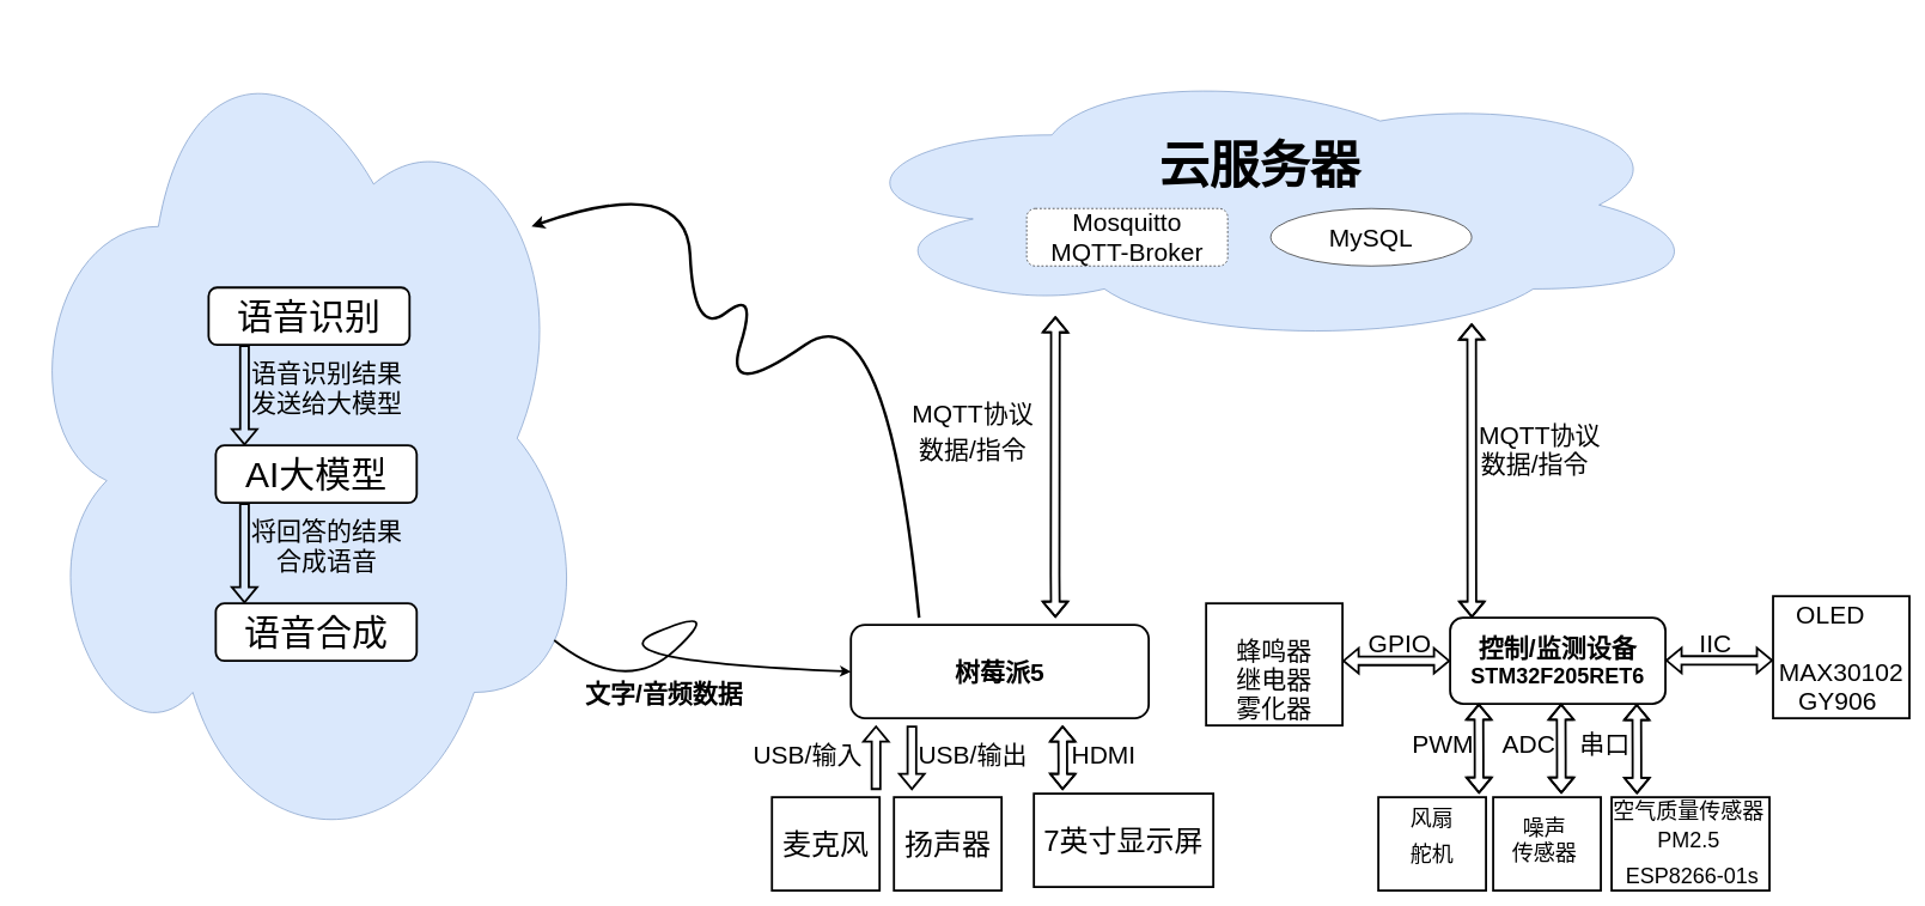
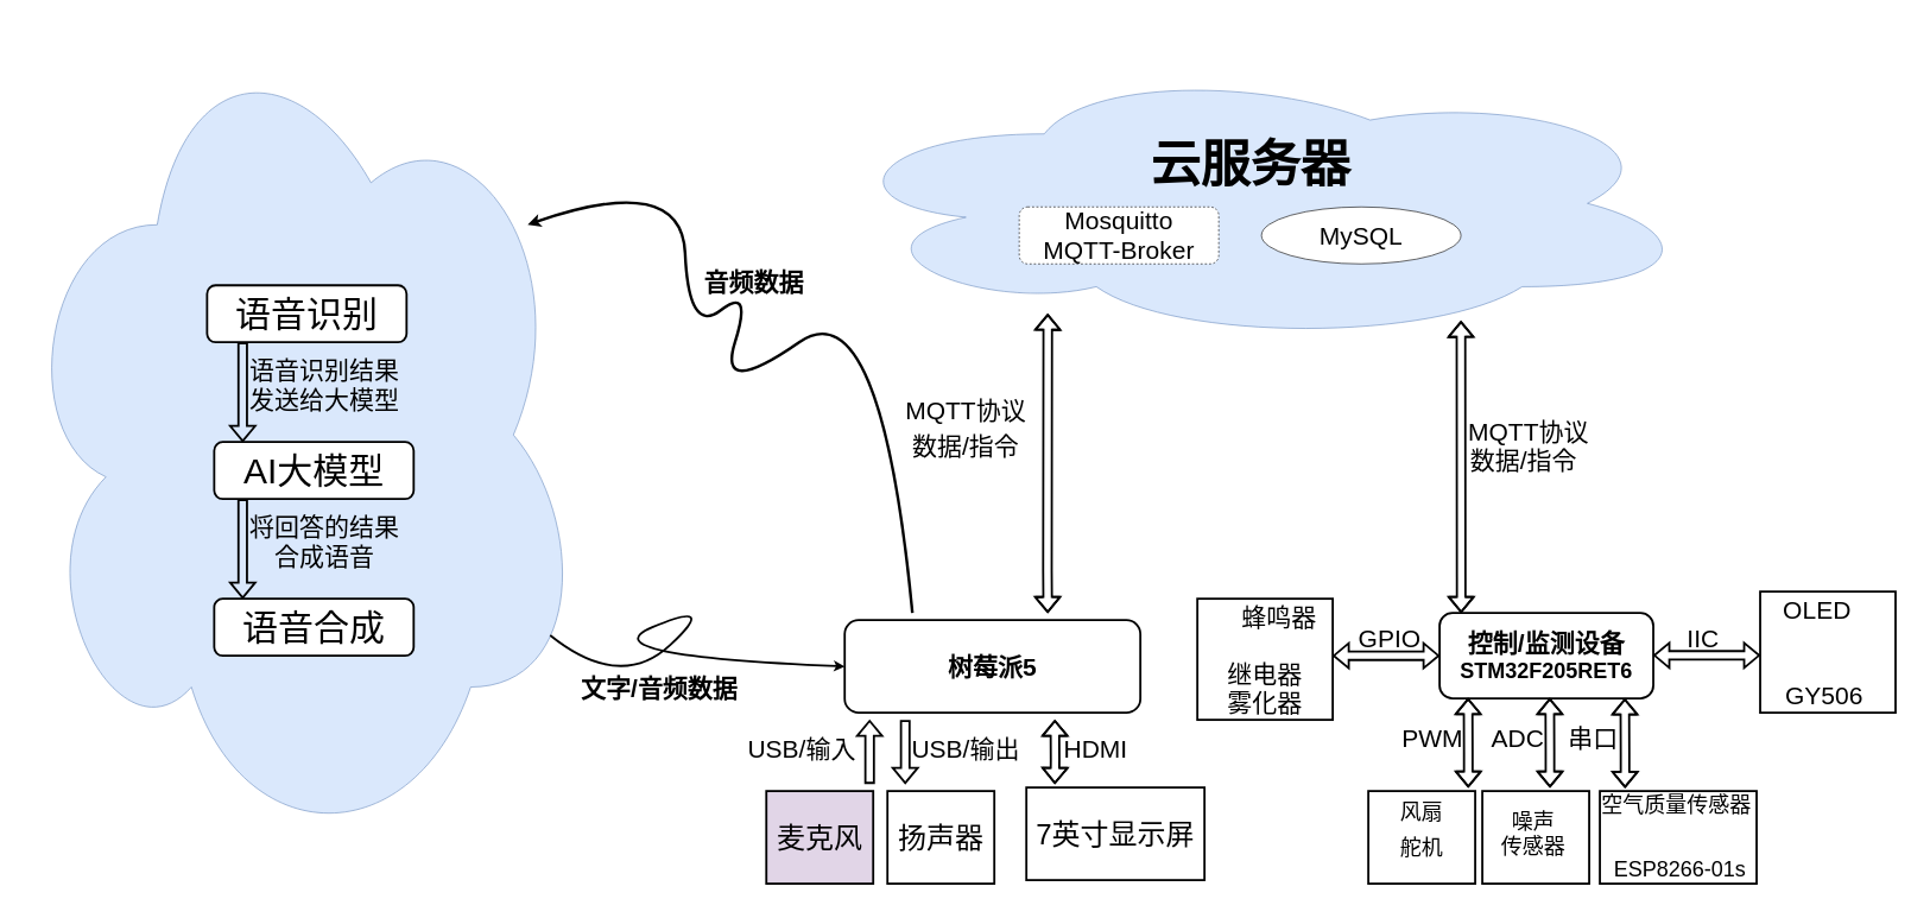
  <mxCell id="0" />
  <mxCell id="1" parent="0" />
  <mxCell id="2" value="&lt;font style=&quot;&quot;&gt;&lt;b&gt;&lt;span style=&quot;font-size: 35px;&quot;&gt;控制/监测设备&lt;/span&gt;&lt;br&gt;&lt;font style=&quot;font-size: 30px;&quot;&gt;STM32F205RET6&lt;/font&gt;&lt;/b&gt;&lt;/font&gt;" style="rounded=1;whiteSpace=wrap;html=1;strokeWidth=3;" vertex="1" parent="1"><mxGeometry x="2020" y="860" width="300" height="120" as="geometry" /></mxCell>
  <mxCell id="3" value="" style="shape=flexArrow;endArrow=classic;startArrow=classic;html=1;rounded=0;strokeWidth=3;" edge="1" parent="1"><mxGeometry width="100" height="100" relative="1" as="geometry"><mxPoint x="2320" y="919.5" as="sourcePoint" /><mxPoint x="2470" y="919.5" as="targetPoint" /></mxGeometry></mxCell>
  <mxCell id="4" value="" style="rounded=0;whiteSpace=wrap;html=1;strokeWidth=3;" vertex="1" parent="1"><mxGeometry x="2470" y="830" width="190" height="170" as="geometry" /></mxCell>
  <mxCell id="5" value="&lt;font style=&quot;font-size: 35px;&quot;&gt;IIC&lt;/font&gt;" style="text;html=1;align=center;verticalAlign=middle;whiteSpace=wrap;rounded=0;" vertex="1" parent="1"><mxGeometry x="2360" y="880" width="60" height="30" as="geometry" /></mxCell>
  <mxCell id="6" value="&lt;font style=&quot;font-size: 35px;&quot;&gt;OLED&lt;/font&gt;" style="text;html=1;align=center;verticalAlign=middle;whiteSpace=wrap;rounded=0;" vertex="1" parent="1"><mxGeometry x="2485" y="840" width="130" height="30" as="geometry" /></mxCell>
  <mxCell id="7" value="" style="shape=flexArrow;endArrow=classic;startArrow=classic;html=1;rounded=0;strokeWidth=3;entryX=0.745;entryY=1.037;entryDx=0;entryDy=0;entryPerimeter=0;" edge="1" parent="1"><mxGeometry width="100" height="100" relative="1" as="geometry"><mxPoint x="2280.3" y="1105.56" as="sourcePoint" /><mxPoint x="2280" y="980" as="targetPoint" /><Array as="points"><mxPoint x="2280.3" y="1055.56" /></Array></mxGeometry></mxCell>
  <mxCell id="8" value="&lt;span style=&quot;font-size: 35px;&quot;&gt;串口&lt;/span&gt;" style="text;html=1;align=center;verticalAlign=middle;whiteSpace=wrap;rounded=0;" vertex="1" parent="1"><mxGeometry x="2196.25" y="1020" width="80" height="30" as="geometry" /></mxCell>
  <mxCell id="9" value="" style="rounded=0;whiteSpace=wrap;html=1;strokeWidth=3;" vertex="1" parent="1"><mxGeometry x="2245" y="1110" width="220" height="130" as="geometry" /></mxCell>
  <mxCell id="10" value="&lt;font style=&quot;font-size: 30px;&quot;&gt;空气质量传感器&lt;/font&gt;" style="text;html=1;align=center;verticalAlign=middle;whiteSpace=wrap;rounded=0;" vertex="1" parent="1"><mxGeometry x="2240" y="1115" width="225" height="30" as="geometry" /></mxCell>
- <mxCell id="11" value="&lt;font style=&quot;font-size: 35px;&quot;&gt;MAX30102&lt;/font&gt;" style="text;html=1;align=center;verticalAlign=middle;whiteSpace=wrap;rounded=0;" vertex="1" parent="1"><mxGeometry x="2505" y="920" width="120" height="30" as="geometry" /></mxCell>
- <mxCell id="12" value="&lt;font style=&quot;font-size: 30px;&quot;&gt;PM2.5&lt;/font&gt;" style="text;html=1;align=center;verticalAlign=middle;whiteSpace=wrap;rounded=0;" vertex="1" parent="1"><mxGeometry x="2256.25" y="1155" width="192.5" height="30" as="geometry" /></mxCell>
  <mxCell id="13" value="&lt;font style=&quot;font-size: 30px;&quot;&gt;ESP8266-01s&lt;/font&gt;" style="text;html=1;align=center;verticalAlign=middle;whiteSpace=wrap;rounded=0;" vertex="1" parent="1"><mxGeometry x="2245" y="1205" width="225" height="30" as="geometry" /></mxCell>
- <mxCell id="14" value="&lt;font style=&quot;font-size: 35px;&quot;&gt;GY906&lt;/font&gt;" style="text;html=1;align=center;verticalAlign=middle;whiteSpace=wrap;rounded=0;" vertex="1" parent="1"><mxGeometry x="2495" y="960" width="130" height="30" as="geometry" /></mxCell>
+ <mxCell id="14" value="&lt;font style=&quot;font-size: 35px;&quot;&gt;GY506&lt;/font&gt;" style="text;html=1;align=center;verticalAlign=middle;whiteSpace=wrap;rounded=0;" vertex="1" parent="1"><mxGeometry x="2495" y="960" width="130" height="30" as="geometry" /></mxCell>
  <mxCell id="15" value="" style="shape=flexArrow;endArrow=classic;startArrow=classic;html=1;rounded=0;strokeWidth=3;entryX=0.745;entryY=1.037;entryDx=0;entryDy=0;entryPerimeter=0;" edge="1" parent="1"><mxGeometry width="100" height="100" relative="1" as="geometry"><mxPoint x="2174.96" y="1105" as="sourcePoint" /><mxPoint x="2174.66" y="979.44" as="targetPoint" /><Array as="points"><mxPoint x="2174.96" y="1055" /></Array></mxGeometry></mxCell>
  <mxCell id="16" value="" style="rounded=0;whiteSpace=wrap;html=1;strokeWidth=3;" vertex="1" parent="1"><mxGeometry x="2080" y="1110" width="150" height="130" as="geometry" /></mxCell>
  <mxCell id="17" value="&lt;span style=&quot;font-size: 35px;&quot;&gt;ADC&lt;/span&gt;" style="text;html=1;align=center;verticalAlign=middle;whiteSpace=wrap;rounded=0;" vertex="1" parent="1"><mxGeometry x="2090" y="1020" width="80" height="30" as="geometry" /></mxCell>
  <mxCell id="18" value="&lt;span style=&quot;font-size: 30px;&quot;&gt;噪声&lt;br&gt;传感器&lt;/span&gt;" style="text;html=1;align=center;verticalAlign=middle;whiteSpace=wrap;rounded=0;" vertex="1" parent="1"><mxGeometry x="2080" y="1120" width="142.5" height="100" as="geometry" /></mxCell>
  <mxCell id="19" value="" style="shape=flexArrow;endArrow=classic;startArrow=classic;html=1;rounded=0;strokeWidth=3;entryX=0.745;entryY=1.037;entryDx=0;entryDy=0;entryPerimeter=0;" edge="1" parent="1"><mxGeometry width="100" height="100" relative="1" as="geometry"><mxPoint x="2060.3" y="1105" as="sourcePoint" /><mxPoint x="2060" y="979.44" as="targetPoint" /><Array as="points"><mxPoint x="2060.3" y="1055" /></Array></mxGeometry></mxCell>
  <mxCell id="20" value="" style="rounded=0;whiteSpace=wrap;html=1;strokeWidth=3;" vertex="1" parent="1"><mxGeometry x="1920" y="1110" width="150" height="130" as="geometry" /></mxCell>
  <mxCell id="21" value="&lt;span style=&quot;font-size: 35px;&quot;&gt;PWM&lt;/span&gt;" style="text;html=1;align=center;verticalAlign=middle;whiteSpace=wrap;rounded=0;" vertex="1" parent="1"><mxGeometry x="1970" y="1020" width="80" height="30" as="geometry" /></mxCell>
  <mxCell id="22" value="&lt;span style=&quot;font-size: 30px;&quot;&gt;风扇&lt;/span&gt;" style="text;html=1;align=center;verticalAlign=middle;whiteSpace=wrap;rounded=0;" vertex="1" parent="1"><mxGeometry x="1940" y="1125" width="110" height="30" as="geometry" /></mxCell>
  <mxCell id="23" value="&lt;span style=&quot;font-size: 30px;&quot;&gt;舵机&lt;/span&gt;" style="text;html=1;align=center;verticalAlign=middle;whiteSpace=wrap;rounded=0;" vertex="1" parent="1"><mxGeometry x="1940" y="1175" width="110" height="30" as="geometry" /></mxCell>
  <mxCell id="24" value="" style="shape=flexArrow;endArrow=classic;startArrow=classic;html=1;rounded=0;strokeWidth=3;" edge="1" parent="1"><mxGeometry width="100" height="100" relative="1" as="geometry"><mxPoint x="1870" y="920" as="sourcePoint" /><mxPoint x="2020" y="920" as="targetPoint" /></mxGeometry></mxCell>
  <mxCell id="25" value="&lt;span style=&quot;font-size: 35px;&quot;&gt;GPIO&lt;/span&gt;" style="text;html=1;align=center;verticalAlign=middle;whiteSpace=wrap;rounded=0;" vertex="1" parent="1"><mxGeometry x="1910" y="880" width="80" height="30" as="geometry" /></mxCell>
  <mxCell id="26" value="" style="rounded=0;whiteSpace=wrap;html=1;strokeWidth=3;" vertex="1" parent="1"><mxGeometry x="1680" y="840" width="190" height="170" as="geometry" /></mxCell>
- <mxCell id="27" value="&lt;span style=&quot;font-size: 35px;&quot;&gt;蜂鸣器&lt;/span&gt;" style="text;html=1;align=center;verticalAlign=middle;whiteSpace=wrap;rounded=0;" vertex="1" parent="1"><mxGeometry x="1710" y="890" width="130" height="30" as="geometry" /></mxCell>
+ <mxCell id="27" value="&lt;span style=&quot;font-size: 35px;&quot;&gt;蜂鸣器&lt;/span&gt;" style="text;html=1;align=center;verticalAlign=middle;whiteSpace=wrap;rounded=0;" vertex="1" parent="1"><mxGeometry x="1730" y="850" width="130" height="30" as="geometry" /></mxCell>
  <mxCell id="28" value="&lt;font style=&quot;font-size: 35px;&quot;&gt;继电器&lt;/font&gt;" style="text;html=1;align=center;verticalAlign=middle;whiteSpace=wrap;rounded=0;" vertex="1" parent="1"><mxGeometry x="1710" y="930" width="130" height="30" as="geometry" /></mxCell>
  <mxCell id="29" value="&lt;font style=&quot;font-size: 35px;&quot;&gt;雾化器&lt;/font&gt;" style="text;html=1;align=center;verticalAlign=middle;whiteSpace=wrap;rounded=0;" vertex="1" parent="1"><mxGeometry x="1710" y="970" width="130" height="30" as="geometry" /></mxCell>
  <mxCell id="30" value="" style="ellipse;shape=cloud;whiteSpace=wrap;html=1;fillColor=#dae8fc;strokeColor=#6c8ebf;" vertex="1" parent="1"><mxGeometry x="1160" y="90" width="1220" height="390" as="geometry" /></mxCell>
  <mxCell id="31" value="" style="shape=flexArrow;endArrow=classic;startArrow=classic;html=1;rounded=0;strokeWidth=3;" edge="1" parent="1"><mxGeometry width="100" height="100" relative="1" as="geometry"><mxPoint x="2050.3" y="860" as="sourcePoint" /><mxPoint x="2050" y="450" as="targetPoint" /><Array as="points"><mxPoint x="2050.3" y="810" /></Array></mxGeometry></mxCell>
  <mxCell id="32" value="&lt;font size=&quot;1&quot; style=&quot;&quot;&gt;&lt;b style=&quot;font-size: 70px;&quot;&gt;云服务器&lt;/b&gt;&lt;/font&gt;" style="text;html=1;align=center;verticalAlign=middle;whiteSpace=wrap;rounded=0;" vertex="1" parent="1"><mxGeometry x="1590" y="190" width="330" height="80" as="geometry" /></mxCell>
  <mxCell id="33" value="&lt;span style=&quot;font-size: 35px;&quot;&gt;MQTT协议&lt;/span&gt;" style="text;html=1;align=center;verticalAlign=middle;whiteSpace=wrap;rounded=0;" vertex="1" parent="1"><mxGeometry x="2040" y="580" width="210" height="50" as="geometry" /></mxCell>
  <mxCell id="34" value="&lt;span style=&quot;font-size: 35px;&quot;&gt;数据/指令&lt;/span&gt;" style="text;html=1;align=center;verticalAlign=middle;whiteSpace=wrap;rounded=0;" vertex="1" parent="1"><mxGeometry x="2032.5" y="620" width="210" height="50" as="geometry" /></mxCell>
  <mxCell id="35" value="&lt;span style=&quot;font-size: 35px;&quot;&gt;Mosquitto&lt;br&gt;MQTT-Broker&lt;/span&gt;" style="rounded=1;whiteSpace=wrap;html=1;dashed=1;" vertex="1" parent="1"><mxGeometry x="1430" y="290" width="280" height="80" as="geometry" /></mxCell>
  <mxCell id="36" value="&lt;span style=&quot;font-size: 35px;&quot;&gt;MySQL&lt;/span&gt;" style="ellipse;whiteSpace=wrap;html=1;" vertex="1" parent="1"><mxGeometry x="1770" y="290" width="280" height="80" as="geometry" /></mxCell>
  <mxCell id="37" value="&lt;span style=&quot;font-size: 35px;&quot;&gt;&lt;b&gt;树莓派5&lt;/b&gt;&lt;/span&gt;" style="rounded=1;whiteSpace=wrap;html=1;strokeWidth=3;" vertex="1" parent="1"><mxGeometry x="1185" y="870" width="415" height="130" as="geometry" /></mxCell>
- <mxCell id="38" value="&lt;font style=&quot;font-size: 40px;&quot;&gt;麦克风&lt;/font&gt;" style="rounded=0;whiteSpace=wrap;html=1;strokeWidth=3;" vertex="1" parent="1"><mxGeometry x="1075" y="1110" width="150" height="130" as="geometry" /></mxCell>
+ <mxCell id="38" value="&lt;font style=&quot;font-size: 40px;&quot;&gt;麦克风&lt;/font&gt;" style="rounded=0;whiteSpace=wrap;html=1;strokeWidth=3;fillColor=#e1d5e7;" vertex="1" parent="1"><mxGeometry x="1075" y="1110" width="150" height="130" as="geometry" /></mxCell>
  <mxCell id="39" value="&lt;font style=&quot;font-size: 40px;&quot;&gt;扬声器&lt;/font&gt;" style="rounded=0;whiteSpace=wrap;html=1;strokeWidth=3;" vertex="1" parent="1"><mxGeometry x="1245" y="1110" width="150" height="130" as="geometry" /></mxCell>
  <mxCell id="40" value="" style="shape=flexArrow;endArrow=classic;html=1;rounded=0;strokeWidth=3;" edge="1" parent="1"><mxGeometry width="50" height="50" relative="1" as="geometry"><mxPoint x="1220" y="1100" as="sourcePoint" /><mxPoint x="1220" y="1010" as="targetPoint" /></mxGeometry></mxCell>
  <mxCell id="41" value="" style="shape=flexArrow;endArrow=classic;html=1;rounded=0;strokeWidth=3;" edge="1" parent="1"><mxGeometry width="50" height="50" relative="1" as="geometry"><mxPoint x="1270" y="1010" as="sourcePoint" /><mxPoint x="1270" y="1100" as="targetPoint" /></mxGeometry></mxCell>
  <mxCell id="42" value="&lt;span style=&quot;font-size: 35px;&quot;&gt;USB/输入&lt;/span&gt;" style="text;html=1;align=center;verticalAlign=middle;whiteSpace=wrap;rounded=0;" vertex="1" parent="1"><mxGeometry x="1040" y="1030" width="170" height="40" as="geometry" /></mxCell>
  <mxCell id="43" value="&lt;span style=&quot;font-size: 35px;&quot;&gt;USB/输出&lt;/span&gt;" style="text;html=1;align=center;verticalAlign=middle;whiteSpace=wrap;rounded=0;" vertex="1" parent="1"><mxGeometry x="1270" y="1030" width="170" height="40" as="geometry" /></mxCell>
  <mxCell id="44" value="" style="shape=flexArrow;endArrow=classic;startArrow=classic;html=1;rounded=0;strokeWidth=3;" edge="1" parent="1"><mxGeometry width="100" height="100" relative="1" as="geometry"><mxPoint x="1470" y="860" as="sourcePoint" /><mxPoint x="1470" y="440" as="targetPoint" /><Array as="points"><mxPoint x="1469.53" y="800" /></Array></mxGeometry></mxCell>
  <mxCell id="45" value="&lt;span style=&quot;font-size: 35px;&quot;&gt;MQTT协议&lt;/span&gt;" style="text;html=1;align=center;verticalAlign=middle;whiteSpace=wrap;rounded=0;" vertex="1" parent="1"><mxGeometry x="1250" y="550" width="210" height="50" as="geometry" /></mxCell>
  <mxCell id="46" value="&lt;span style=&quot;font-size: 35px;&quot;&gt;数据/指令&lt;/span&gt;" style="text;html=1;align=center;verticalAlign=middle;whiteSpace=wrap;rounded=0;" vertex="1" parent="1"><mxGeometry x="1250" y="600" width="210" height="50" as="geometry" /></mxCell>
  <mxCell id="47" value="" style="ellipse;shape=cloud;whiteSpace=wrap;html=1;fillColor=#dae8fc;strokeColor=#6c8ebf;" vertex="1" parent="1"><mxGeometry x="20" y="20" width="800" height="1180" as="geometry" /></mxCell>
  <mxCell id="48" value="" style="curved=1;endArrow=classic;html=1;rounded=0;strokeWidth=4;entryX=0.88;entryY=0.25;entryDx=0;entryDy=0;entryPerimeter=0;" edge="1" parent="1"><mxGeometry width="50" height="50" relative="1" as="geometry"><mxPoint x="1280" y="860" as="sourcePoint" /><mxPoint x="740" y="315" as="targetPoint" /><Array as="points"><mxPoint x="1236" y="400" /><mxPoint x="1006" y="560" /><mxPoint x="1056" y="400" /><mxPoint x="966" y="470" /><mxPoint x="956" y="240" /></Array></mxGeometry></mxCell>
+ <mxCell id="49" value="&lt;span style=&quot;font-size: 35px;&quot;&gt;&lt;b&gt;音频数据&lt;/b&gt;&lt;/span&gt;" style="text;html=1;align=center;verticalAlign=middle;whiteSpace=wrap;rounded=0;" vertex="1" parent="1"><mxGeometry x="975" y="370" width="165" height="50" as="geometry" /></mxCell>
  <mxCell id="50" value="&lt;font style=&quot;font-size: 50px;&quot;&gt;语音识别&lt;/font&gt;" style="rounded=1;whiteSpace=wrap;html=1;strokeWidth=3;" vertex="1" parent="1"><mxGeometry x="290" y="400" width="280" height="80" as="geometry" /></mxCell>
  <mxCell id="51" value="&lt;font style=&quot;font-size: 50px;&quot;&gt;AI大模型&lt;/font&gt;" style="rounded=1;whiteSpace=wrap;html=1;strokeWidth=3;" vertex="1" parent="1"><mxGeometry x="300" y="620" width="280" height="80" as="geometry" /></mxCell>
  <mxCell id="52" value="&lt;font style=&quot;font-size: 50px;&quot;&gt;语音合成&lt;/font&gt;" style="rounded=1;whiteSpace=wrap;html=1;strokeWidth=3;" vertex="1" parent="1"><mxGeometry x="300" y="840" width="280" height="80" as="geometry" /></mxCell>
  <mxCell id="53" value="" style="shape=flexArrow;endArrow=classic;html=1;rounded=0;strokeWidth=3;" edge="1" parent="1"><mxGeometry width="50" height="50" relative="1" as="geometry"><mxPoint x="340" y="480" as="sourcePoint" /><mxPoint x="340" y="620" as="targetPoint" /></mxGeometry></mxCell>
  <mxCell id="54" value="" style="shape=flexArrow;endArrow=classic;html=1;rounded=0;strokeWidth=3;" edge="1" parent="1"><mxGeometry width="50" height="50" relative="1" as="geometry"><mxPoint x="340" y="700" as="sourcePoint" /><mxPoint x="340" y="840" as="targetPoint" /></mxGeometry></mxCell>
  <mxCell id="55" value="&lt;font style=&quot;font-size: 40px;&quot;&gt;7英寸显示屏&lt;/font&gt;" style="rounded=0;whiteSpace=wrap;html=1;strokeWidth=3;" vertex="1" parent="1"><mxGeometry x="1440" y="1105" width="250" height="130" as="geometry" /></mxCell>
  <mxCell id="56" value="" style="shape=flexArrow;endArrow=classic;startArrow=classic;html=1;rounded=0;strokeWidth=3;" edge="1" parent="1"><mxGeometry width="100" height="100" relative="1" as="geometry"><mxPoint x="1480" y="1100" as="sourcePoint" /><mxPoint x="1480" y="1010" as="targetPoint" /><Array as="points"><mxPoint x="1480.3" y="1065.56" /></Array></mxGeometry></mxCell>
  <mxCell id="57" value="&lt;span style=&quot;font-size: 35px;&quot;&gt;HDMI&lt;/span&gt;" style="text;html=1;align=center;verticalAlign=middle;whiteSpace=wrap;rounded=0;" vertex="1" parent="1"><mxGeometry x="1485" y="1030" width="105" height="40" as="geometry" /></mxCell>
  <mxCell id="58" value="&lt;span style=&quot;font-size: 35px;&quot;&gt;语音识别结果发送给大模型&lt;/span&gt;" style="text;html=1;align=center;verticalAlign=middle;whiteSpace=wrap;rounded=0;" vertex="1" parent="1"><mxGeometry x="340" y="490" width="230" height="100" as="geometry" /></mxCell>
  <mxCell id="59" value="&lt;span style=&quot;font-size: 35px;&quot;&gt;将回答的结果合成语音&lt;/span&gt;" style="text;html=1;align=center;verticalAlign=middle;whiteSpace=wrap;rounded=0;" vertex="1" parent="1"><mxGeometry x="340" y="710" width="230" height="100" as="geometry" /></mxCell>
  <mxCell id="60" value="" style="curved=1;endArrow=classic;html=1;rounded=0;entryX=0;entryY=0.5;entryDx=0;entryDy=0;strokeWidth=3;" edge="1" parent="1" source="47" target="37"><mxGeometry width="50" height="50" relative="1" as="geometry"><mxPoint x="820" y="970" as="sourcePoint" /><mxPoint x="870" y="920" as="targetPoint" /><Array as="points"><mxPoint x="870" y="970" /><mxPoint x="1010" y="840" /><mxPoint x="820" y="920" /></Array></mxGeometry></mxCell>
  <mxCell id="61" value="&lt;span style=&quot;font-size: 35px;&quot;&gt;&lt;b&gt;文字/音频数据&lt;/b&gt;&lt;/span&gt;" style="text;html=1;align=center;verticalAlign=middle;whiteSpace=wrap;rounded=0;" vertex="1" parent="1"><mxGeometry x="810" y="940" width="230" height="50" as="geometry" /></mxCell>
